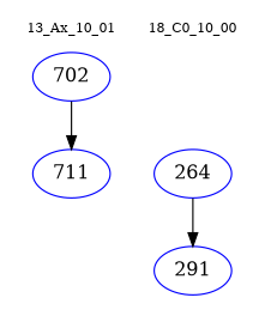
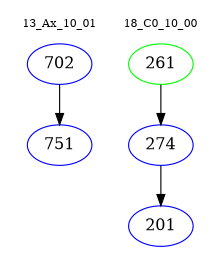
  digraph {
    node [color=blue]
    edge [color=black]
    n1 [label=702]
-   n2 [label=711]
-   n4 [label=264]
-   n5 [label=291]
+   n2 [label=751]
+   n3 [color=green label=261]
+   n4 [label=274]
+   n5 [label=201]
    subgraph cluster_1 {
      color=white
      fontsize=10
      label="13_Ax_10_01"
      n1
      n2
    }
    subgraph cluster_2 {
      color=white
      fontsize=10
      label="18_C0_10_00"
+     n3
      n4
      n5
    }
    n1 -> n2
+   n3 -> n4
    n4 -> n5
  }
